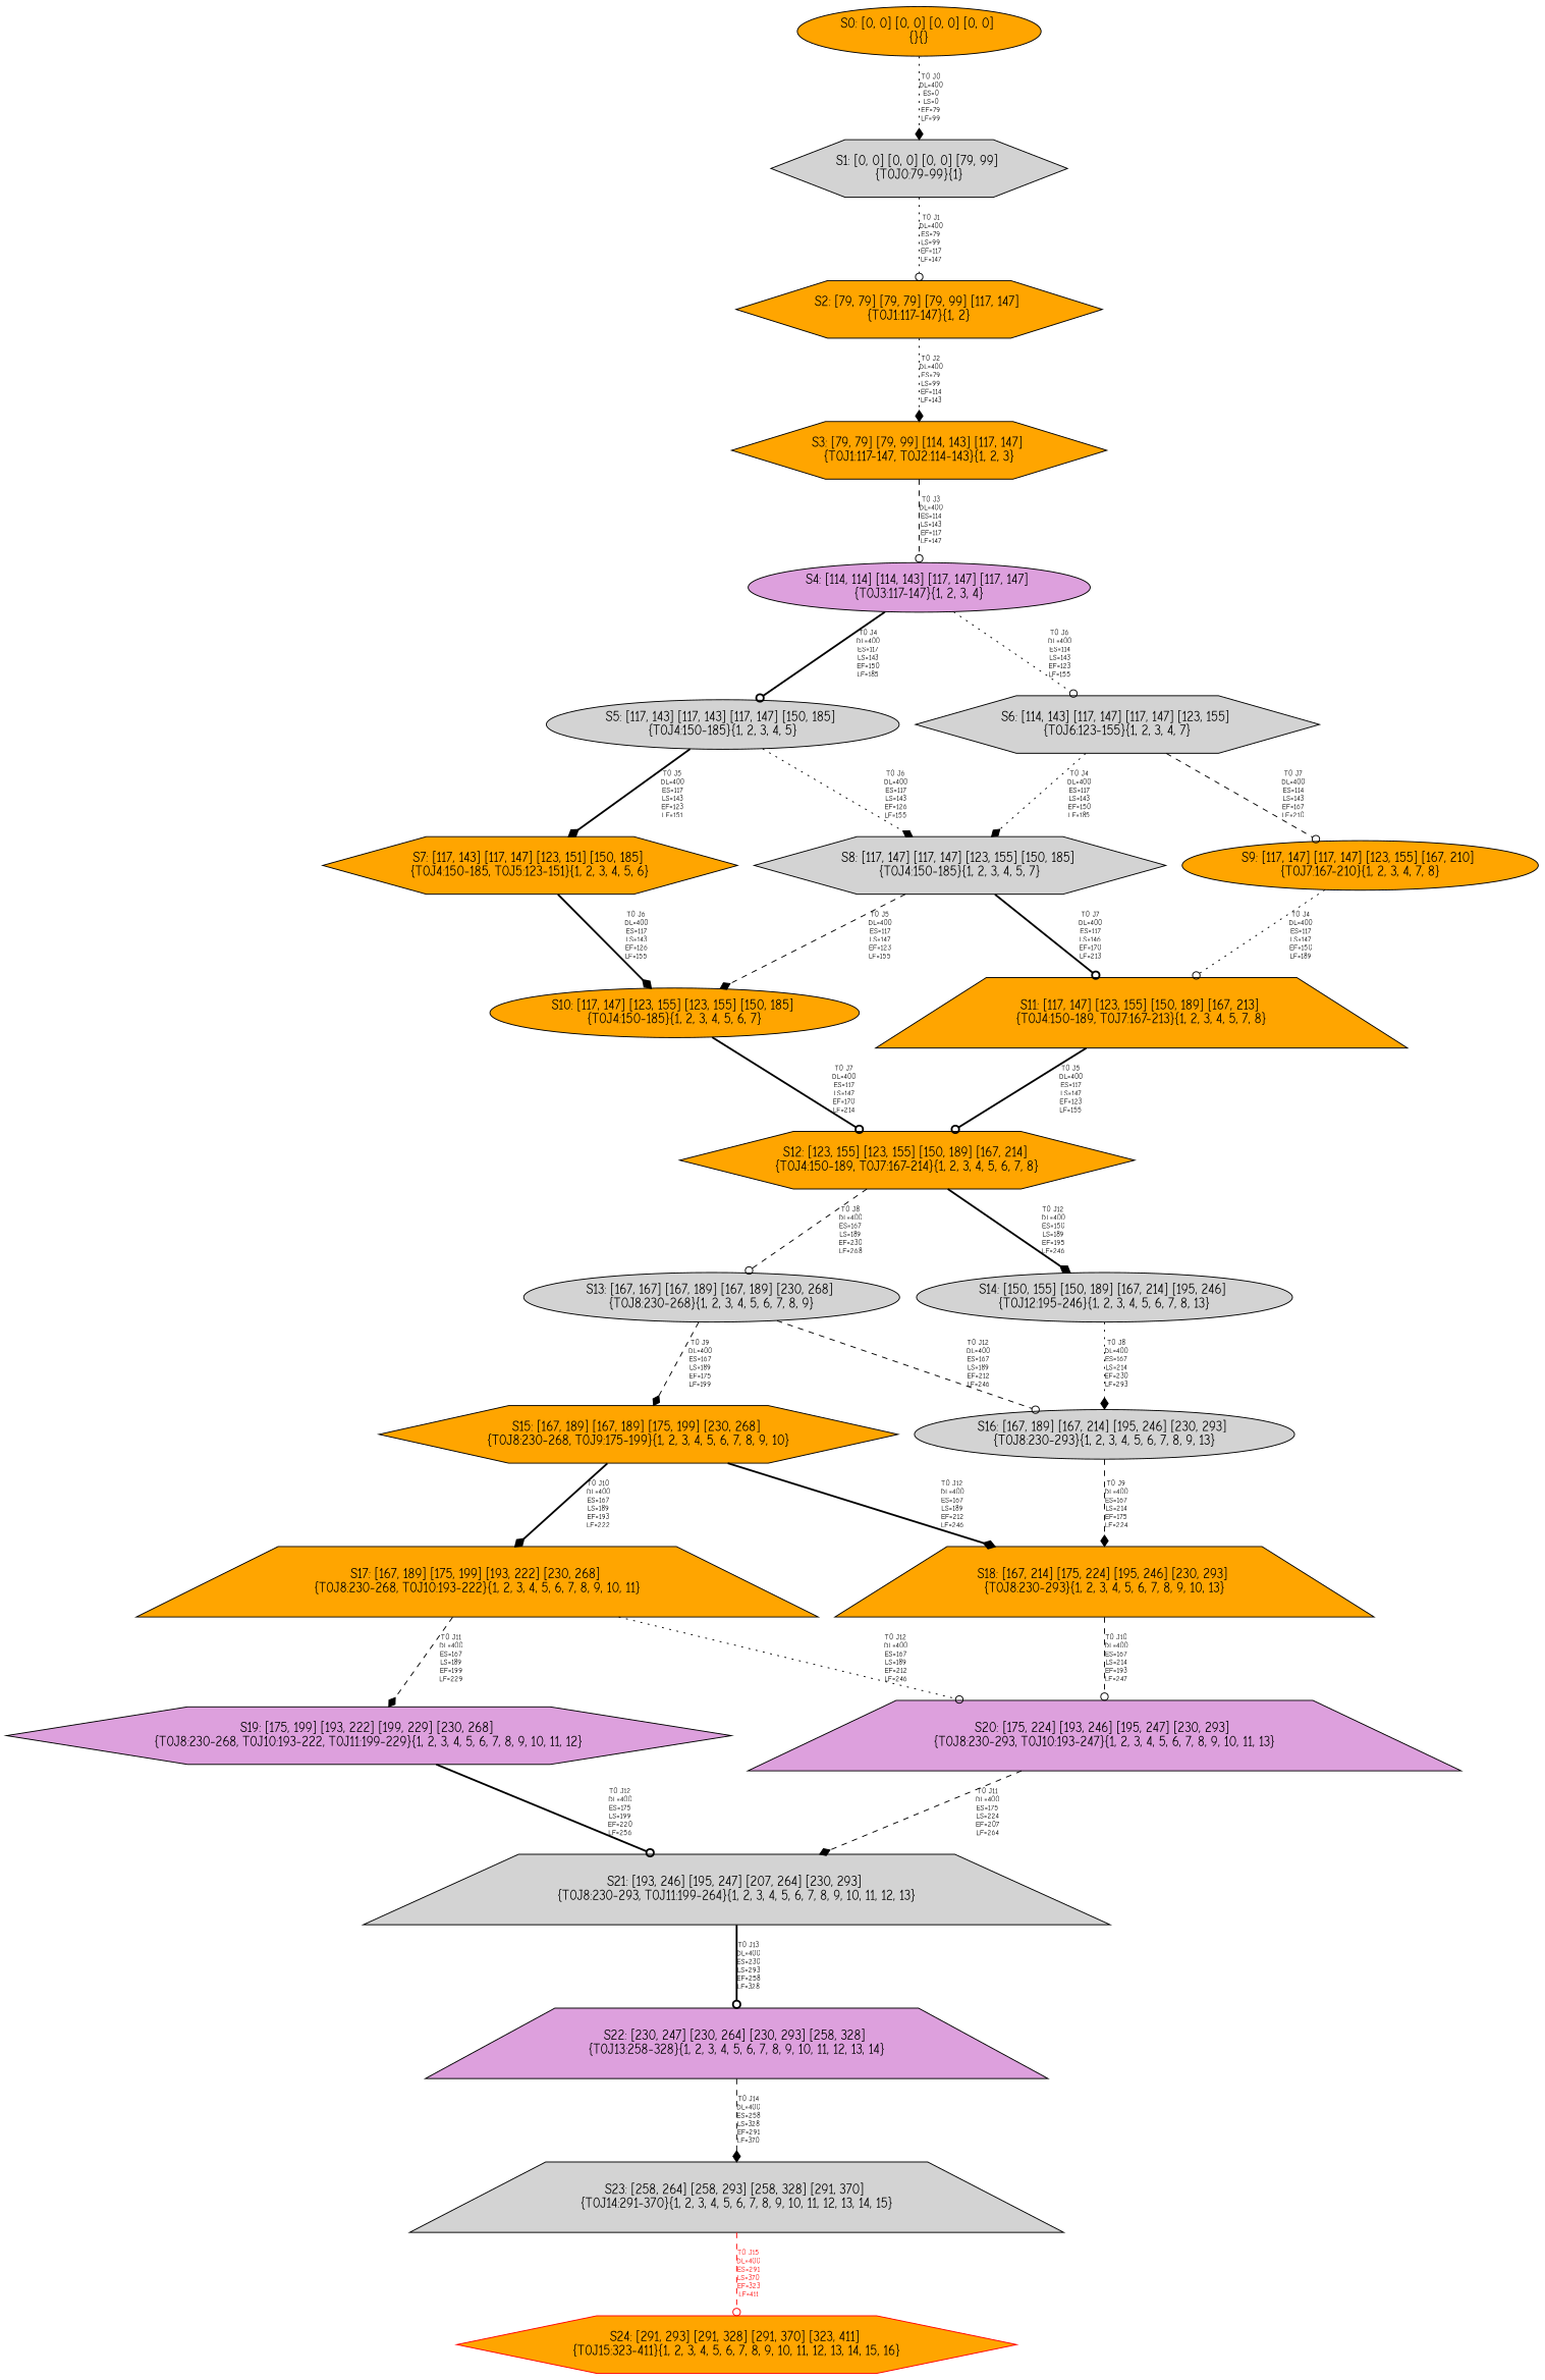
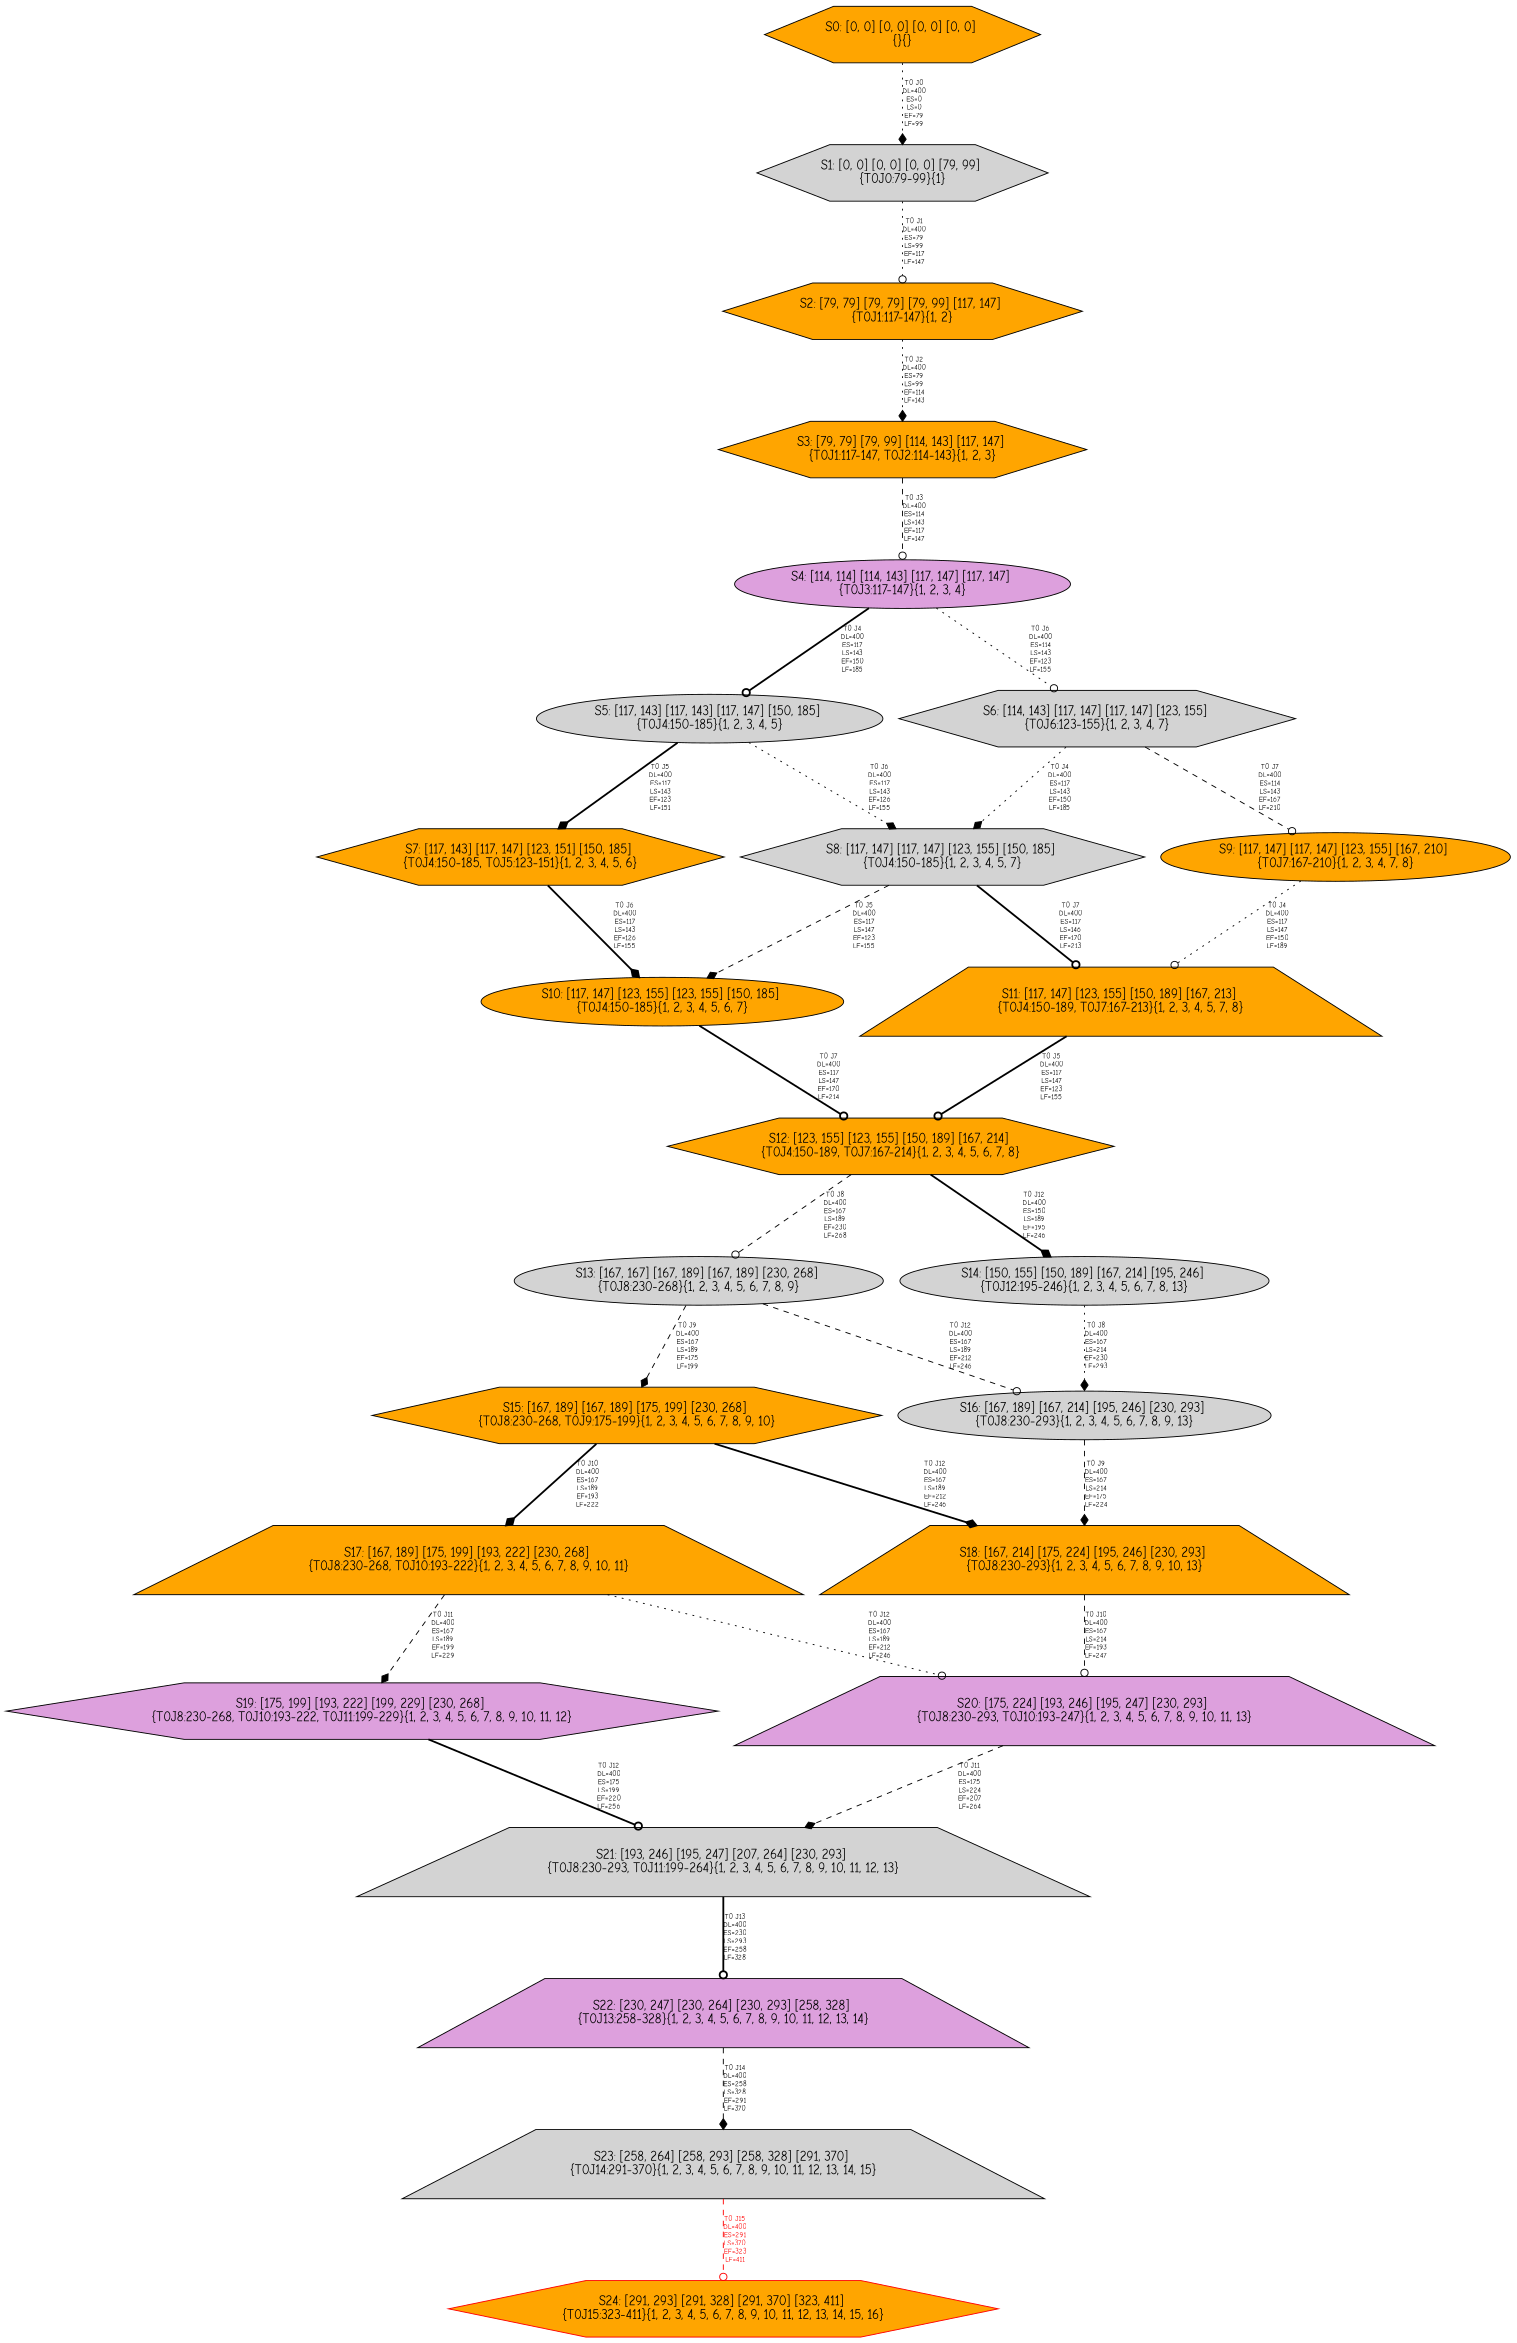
  digraph {
    fontname="Comic Neue"
    node [style=filled fillcolor=orange shape=hexagon fontname="Comic Neue"]
    edge [fontsize=8 style=dashed arrowhead=diamond fontname="Comic Neue"]
-   n1 [label="S0: [0, 0] [0, 0] [0, 0] [0, 0] \n{}{}" shape=ellipse]
+   n1 [label="S0: [0, 0] [0, 0] [0, 0] [0, 0] \n{}{}"]
    n2 [label="S1: [0, 0] [0, 0] [0, 0] [79, 99] \n{T0J0:79-99}{1}" fillcolor=lightgrey]
    n3 [label="S2: [79, 79] [79, 79] [79, 99] [117, 147] \n{T0J1:117-147}{1, 2}"]
    n4 [label="S3: [79, 79] [79, 99] [114, 143] [117, 147] \n{T0J1:117-147, T0J2:114-143}{1, 2, 3}"]
    n5 [label="S4: [114, 114] [114, 143] [117, 147] [117, 147] \n{T0J3:117-147}{1, 2, 3, 4}" fillcolor=plum shape=ellipse]
    n6 [label="S5: [117, 143] [117, 143] [117, 147] [150, 185] \n{T0J4:150-185}{1, 2, 3, 4, 5}" fillcolor=lightgrey shape=ellipse]
    n7 [label="S6: [114, 143] [117, 147] [117, 147] [123, 155] \n{T0J6:123-155}{1, 2, 3, 4, 7}" fillcolor=lightgrey]
    n8 [label="S7: [117, 143] [117, 147] [123, 151] [150, 185] \n{T0J4:150-185, T0J5:123-151}{1, 2, 3, 4, 5, 6}"]
    n9 [label="S8: [117, 147] [117, 147] [123, 155] [150, 185] \n{T0J4:150-185}{1, 2, 3, 4, 5, 7}" fillcolor=lightgrey]
    n10 [label="S9: [117, 147] [117, 147] [123, 155] [167, 210] \n{T0J7:167-210}{1, 2, 3, 4, 7, 8}" shape=ellipse]
    n11 [label="S10: [117, 147] [123, 155] [123, 155] [150, 185] \n{T0J4:150-185}{1, 2, 3, 4, 5, 6, 7}" shape=ellipse]
    n12 [label="S11: [117, 147] [123, 155] [150, 189] [167, 213] \n{T0J4:150-189, T0J7:167-213}{1, 2, 3, 4, 5, 7, 8}" shape=trapezium]
    n13 [label="S12: [123, 155] [123, 155] [150, 189] [167, 214] \n{T0J4:150-189, T0J7:167-214}{1, 2, 3, 4, 5, 6, 7, 8}"]
    n14 [label="S13: [167, 167] [167, 189] [167, 189] [230, 268] \n{T0J8:230-268}{1, 2, 3, 4, 5, 6, 7, 8, 9}" fillcolor=lightgrey shape=ellipse]
    n15 [label="S14: [150, 155] [150, 189] [167, 214] [195, 246] \n{T0J12:195-246}{1, 2, 3, 4, 5, 6, 7, 8, 13}" fillcolor=lightgrey shape=ellipse]
    n16 [label="S15: [167, 189] [167, 189] [175, 199] [230, 268] \n{T0J8:230-268, T0J9:175-199}{1, 2, 3, 4, 5, 6, 7, 8, 9, 10}"]
    n17 [label="S16: [167, 189] [167, 214] [195, 246] [230, 293] \n{T0J8:230-293}{1, 2, 3, 4, 5, 6, 7, 8, 9, 13}" fillcolor=lightgrey shape=ellipse]
    n18 [label="S17: [167, 189] [175, 199] [193, 222] [230, 268] \n{T0J8:230-268, T0J10:193-222}{1, 2, 3, 4, 5, 6, 7, 8, 9, 10, 11}" shape=trapezium]
    n19 [label="S18: [167, 214] [175, 224] [195, 246] [230, 293] \n{T0J8:230-293}{1, 2, 3, 4, 5, 6, 7, 8, 9, 10, 13}" shape=trapezium]
    n20 [label="S19: [175, 199] [193, 222] [199, 229] [230, 268] \n{T0J8:230-268, T0J10:193-222, T0J11:199-229}{1, 2, 3, 4, 5, 6, 7, 8, 9, 10, 11, 12}" fillcolor=plum]
    n21 [label="S20: [175, 224] [193, 246] [195, 247] [230, 293] \n{T0J8:230-293, T0J10:193-247}{1, 2, 3, 4, 5, 6, 7, 8, 9, 10, 11, 13}" fillcolor=plum shape=trapezium]
    n22 [label="S21: [193, 246] [195, 247] [207, 264] [230, 293] \n{T0J8:230-293, T0J11:199-264}{1, 2, 3, 4, 5, 6, 7, 8, 9, 10, 11, 12, 13}" fillcolor=lightgrey shape=trapezium]
    n23 [label="S22: [230, 247] [230, 264] [230, 293] [258, 328] \n{T0J13:258-328}{1, 2, 3, 4, 5, 6, 7, 8, 9, 10, 11, 12, 13, 14}" fillcolor=plum shape=trapezium]
    n24 [label="S23: [258, 264] [258, 293] [258, 328] [291, 370] \n{T0J14:291-370}{1, 2, 3, 4, 5, 6, 7, 8, 9, 10, 11, 12, 13, 14, 15}" fillcolor=lightgrey shape=trapezium]
    n25 [color=Red label="S24: [291, 293] [291, 328] [291, 370] [323, 411] \n{T0J15:323-411}{1, 2, 3, 4, 5, 6, 7, 8, 9, 10, 11, 12, 13, 14, 15, 16}"]
    n1 -> n2 [label="T0 J0\nDL=400\nES=0\nLS=0\nEF=79\nLF=99" style=dotted]
    n2 -> n3 [label="T0 J1\nDL=400\nES=79\nLS=99\nEF=117\nLF=147" style=dotted arrowhead=odot]
    n3 -> n4 [label="T0 J2\nDL=400\nES=79\nLS=99\nEF=114\nLF=143" style=dotted]
    n4 -> n5 [label="T0 J3\nDL=400\nES=114\nLS=143\nEF=117\nLF=147" arrowhead=odot]
    n5 -> n6 [label="T0 J4\nDL=400\nES=117\nLS=143\nEF=150\nLF=185" style=bold arrowhead=odot]
    n5 -> n7 [label="T0 J6\nDL=400\nES=114\nLS=143\nEF=123\nLF=155" style=dotted arrowhead=odot]
    n6 -> n8 [label="T0 J5\nDL=400\nES=117\nLS=143\nEF=123\nLF=151" style=bold]
    n6 -> n9 [label="T0 J6\nDL=400\nES=117\nLS=143\nEF=126\nLF=155" style=dotted]
    n7 -> n9 [label="T0 J4\nDL=400\nES=117\nLS=143\nEF=150\nLF=185" style=dotted]
    n7 -> n10 [label="T0 J7\nDL=400\nES=114\nLS=143\nEF=167\nLF=210" arrowhead=odot]
    n8 -> n11 [label="T0 J6\nDL=400\nES=117\nLS=143\nEF=126\nLF=155" style=bold]
    n9 -> n11 [label="T0 J5\nDL=400\nES=117\nLS=147\nEF=123\nLF=155"]
    n9 -> n12 [label="T0 J7\nDL=400\nES=117\nLS=146\nEF=170\nLF=213" style=bold arrowhead=odot]
    n10 -> n12 [label="T0 J4\nDL=400\nES=117\nLS=147\nEF=150\nLF=189" style=dotted arrowhead=odot]
    n11 -> n13 [label="T0 J7\nDL=400\nES=117\nLS=147\nEF=170\nLF=214" style=bold arrowhead=odot]
    n12 -> n13 [label="T0 J5\nDL=400\nES=117\nLS=147\nEF=123\nLF=155" style=bold arrowhead=odot]
    n13 -> n14 [label="T0 J8\nDL=400\nES=167\nLS=189\nEF=230\nLF=268" arrowhead=odot]
    n13 -> n15 [label="T0 J12\nDL=400\nES=150\nLS=189\nEF=195\nLF=246" style=bold]
    n14 -> n16 [label="T0 J9\nDL=400\nES=167\nLS=189\nEF=175\nLF=199"]
    n14 -> n17 [label="T0 J12\nDL=400\nES=167\nLS=189\nEF=212\nLF=246" arrowhead=odot]
    n15 -> n17 [label="T0 J8\nDL=400\nES=167\nLS=214\nEF=230\nLF=293" style=dotted]
    n16 -> n18 [label="T0 J10\nDL=400\nES=167\nLS=189\nEF=193\nLF=222" style=bold]
    n16 -> n19 [label="T0 J12\nDL=400\nES=167\nLS=189\nEF=212\nLF=246" style=bold]
    n17 -> n19 [label="T0 J9\nDL=400\nES=167\nLS=214\nEF=175\nLF=224"]
    n18 -> n20 [label="T0 J11\nDL=400\nES=167\nLS=189\nEF=199\nLF=229"]
    n18 -> n21 [label="T0 J12\nDL=400\nES=167\nLS=189\nEF=212\nLF=246" style=dotted arrowhead=odot]
    n19 -> n21 [label="T0 J10\nDL=400\nES=167\nLS=214\nEF=193\nLF=247" arrowhead=odot]
    n20 -> n22 [label="T0 J12\nDL=400\nES=175\nLS=199\nEF=220\nLF=256" style=bold arrowhead=odot]
    n21 -> n22 [label="T0 J11\nDL=400\nES=175\nLS=224\nEF=207\nLF=264"]
    n22 -> n23 [label="T0 J13\nDL=400\nES=230\nLS=293\nEF=258\nLF=328" style=bold arrowhead=odot]
    n23 -> n24 [label="T0 J14\nDL=400\nES=258\nLS=328\nEF=291\nLF=370"]
    n24 -> n25 [color=Red fontcolor=Red label="T0 J15\nDL=400\nES=291\nLS=370\nEF=323\nLF=411" arrowhead=odot]
  }
